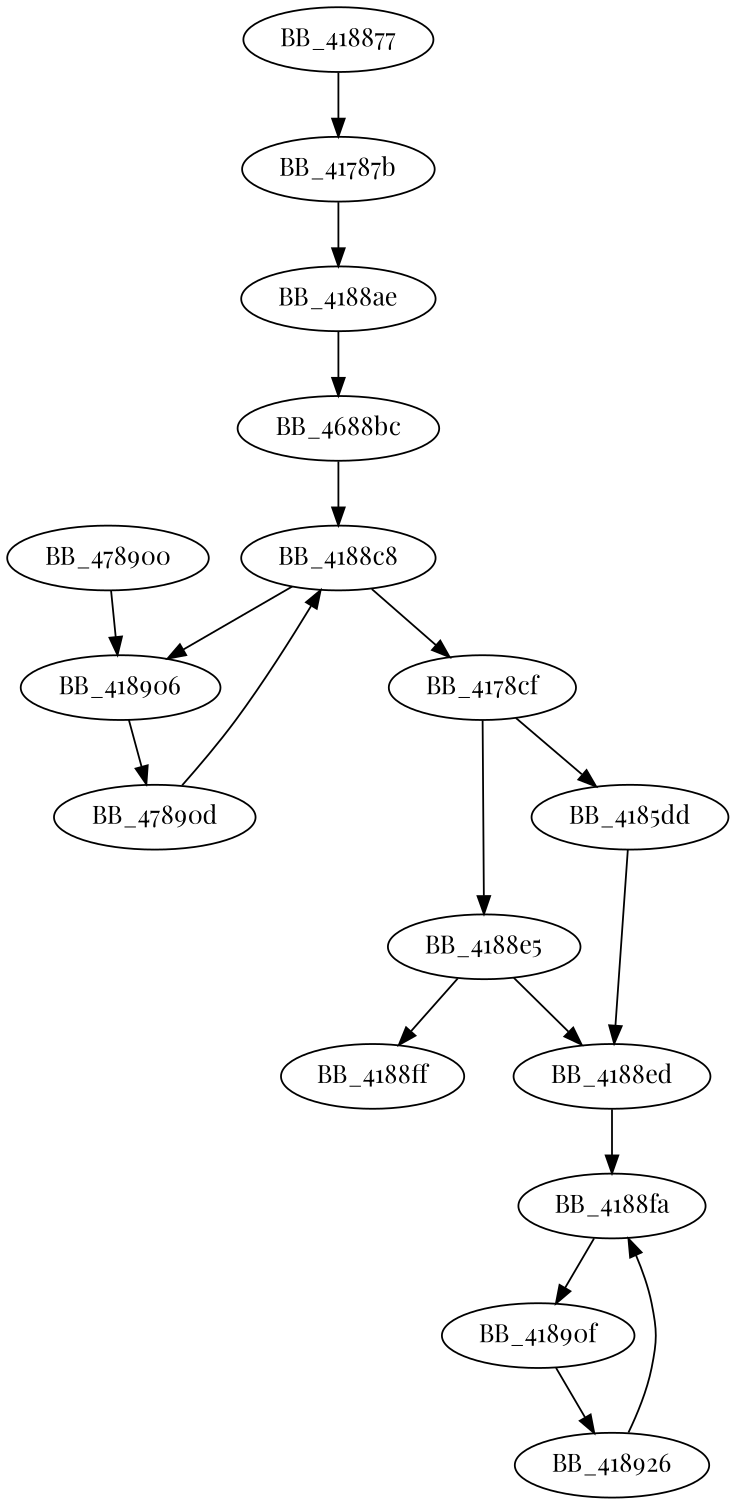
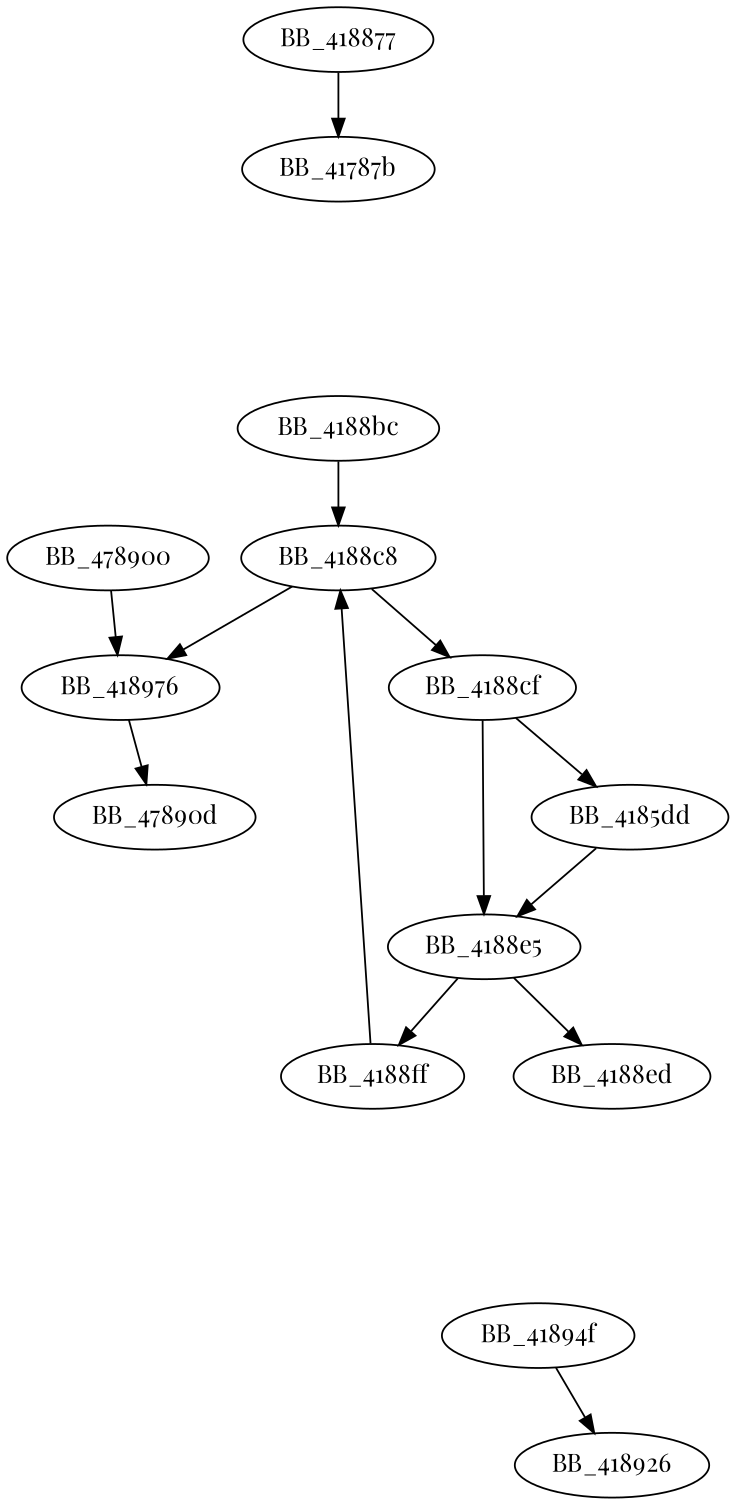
  digraph {
    fontname="Playfair Display"
    node [fontname="Playfair Display"]
    edge [fontname="Playfair Display"]
    n1 [label=BB_418877]
    n2 [label=BB_41787b]
-   BB_4188ae
-   BB_4188bc [label=BB_4688bc]
+   BB_4188bc
    BB_4188c8
-   BB_4188cf [label=BB_4178cf]
-   BB_418906
+   BB_4188cf
+   BB_418906 [label=BB_418976]
    n8 [label=BB_4185dd]
    BB_4188e5
    n10 [label=BB_47890d]
    BB_4188ed
    BB_4188ff
-   BB_4188fa
-   BB_41890f
+   BB_41890f [label=BB_41894f]
    n15 [label=BB_418926]
    n16 [label=BB_478900]
    n1 -> n2
-   n2 -> BB_4188ae
-   BB_4188ae -> BB_4188bc
    BB_4188bc -> BB_4188c8
    BB_4188c8 -> BB_4188cf
    BB_4188c8 -> BB_418906
    BB_4188cf -> n8
    BB_4188cf -> BB_4188e5
    BB_418906 -> n10
-   n8 -> BB_4188ed
+   n8 -> BB_4188e5
    BB_4188e5 -> BB_4188ed
    BB_4188e5 -> BB_4188ff
-   n10 -> BB_4188c8
-   BB_4188ed -> BB_4188fa
-   BB_4188fa -> BB_41890f
+   BB_4188ff -> BB_4188c8
    BB_41890f -> n15
-   n15 -> BB_4188fa
    n16 -> BB_418906
  }
